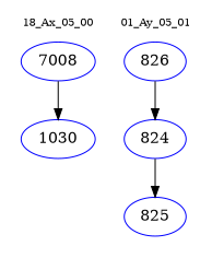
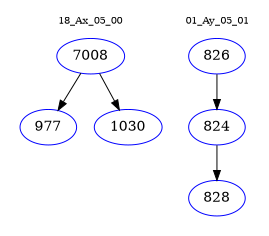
  digraph {
    fontname="DejaVu Serif"
    node [color=blue fontname="DejaVu Serif"]
    edge [color=black fontname="DejaVu Serif"]
    n1 [label=7008]
+   n2 [label=977]
    n3 [label=1030]
    n4 [label=826]
    n5 [label=824]
-   n6 [label=825]
+   n6 [label=828]
    subgraph cluster_1 {
      color=white
      fontsize=10
      label="18_Ax_05_00"
      n1
+     n2
      n3
    }
    subgraph cluster_2 {
      color=white
      fontsize=10
      label="01_Ay_05_01"
      n4
      n5
      n6
    }
+   n1 -> n2
    n1 -> n3
    n4 -> n5
    n5 -> n6
  }
